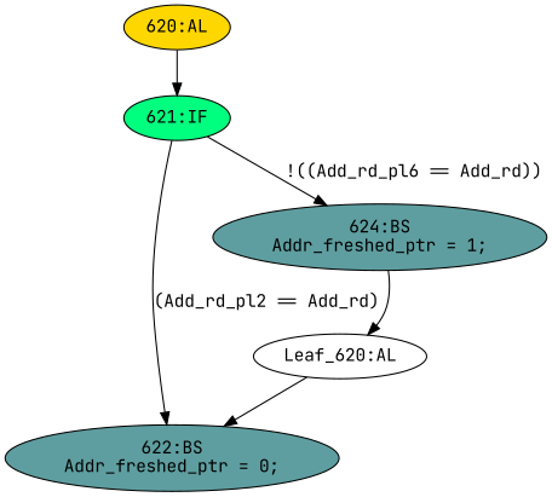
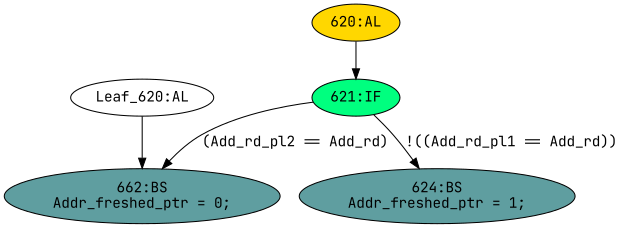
  strict digraph {
    fontname="JetBrains Mono"
    node [fontname="JetBrains Mono" fillcolor=cadetblue statements="[]" style=filled typ=BlockingSubstitution]
    edge [cond="[]" fontname="JetBrains Mono" lineno=None]
    n1 [def_var="['Addr_freshed_ptr']" label="Leaf_620:AL" fillcolor="" statements="" style="" typ=""]
-   n2 [ast="<pyverilog.vparser.ast.BlockingSubstitution object at 0x7fbd1c2cfe90>" label="622:BS\nAddr_freshed_ptr = 0;" statements="[<pyverilog.vparser.ast.BlockingSubstitution object at 0x7fbd1c2cfe90>]"]
+   n2 [ast="<pyverilog.vparser.ast.BlockingSubstitution object at 0x7fbd1c2cfe90>" label="662:BS\nAddr_freshed_ptr = 0;" statements="[<pyverilog.vparser.ast.BlockingSubstitution object at 0x7fbd1c2cfe90>]"]
    n3 [ast="<pyverilog.vparser.ast.Always object at 0x7fbd1c251290>" clk_sens=False fillcolor=gold label="620:AL" sens="[]" typ=Always use_var="['Add_rd_pl1', 'Add_rd']"]
    n4 [ast="<pyverilog.vparser.ast.IfStatement object at 0x7fbd1c251190>" fillcolor=springgreen label="621:IF" typ=IfStatement]
    n5 [ast="<pyverilog.vparser.ast.BlockingSubstitution object at 0x7fbd1c2cffd0>" label="624:BS\nAddr_freshed_ptr = 1;" statements="[<pyverilog.vparser.ast.BlockingSubstitution object at 0x7fbd1c2cffd0>]"]
    n1 -> n2
    n3 -> n4
    n4 -> n2 [cond="['Add_rd_pl1', 'Add_rd']" label="(Add_rd_pl2 == Add_rd)" lineno=621]
-   n4 -> n5 [cond="['Add_rd_pl1', 'Add_rd']" label="!((Add_rd_pl6 == Add_rd))" lineno=621]
-   n5 -> n1
+   n4 -> n5 [cond="['Add_rd_pl1', 'Add_rd']" label="!((Add_rd_pl1 == Add_rd))" lineno=621]
  }
